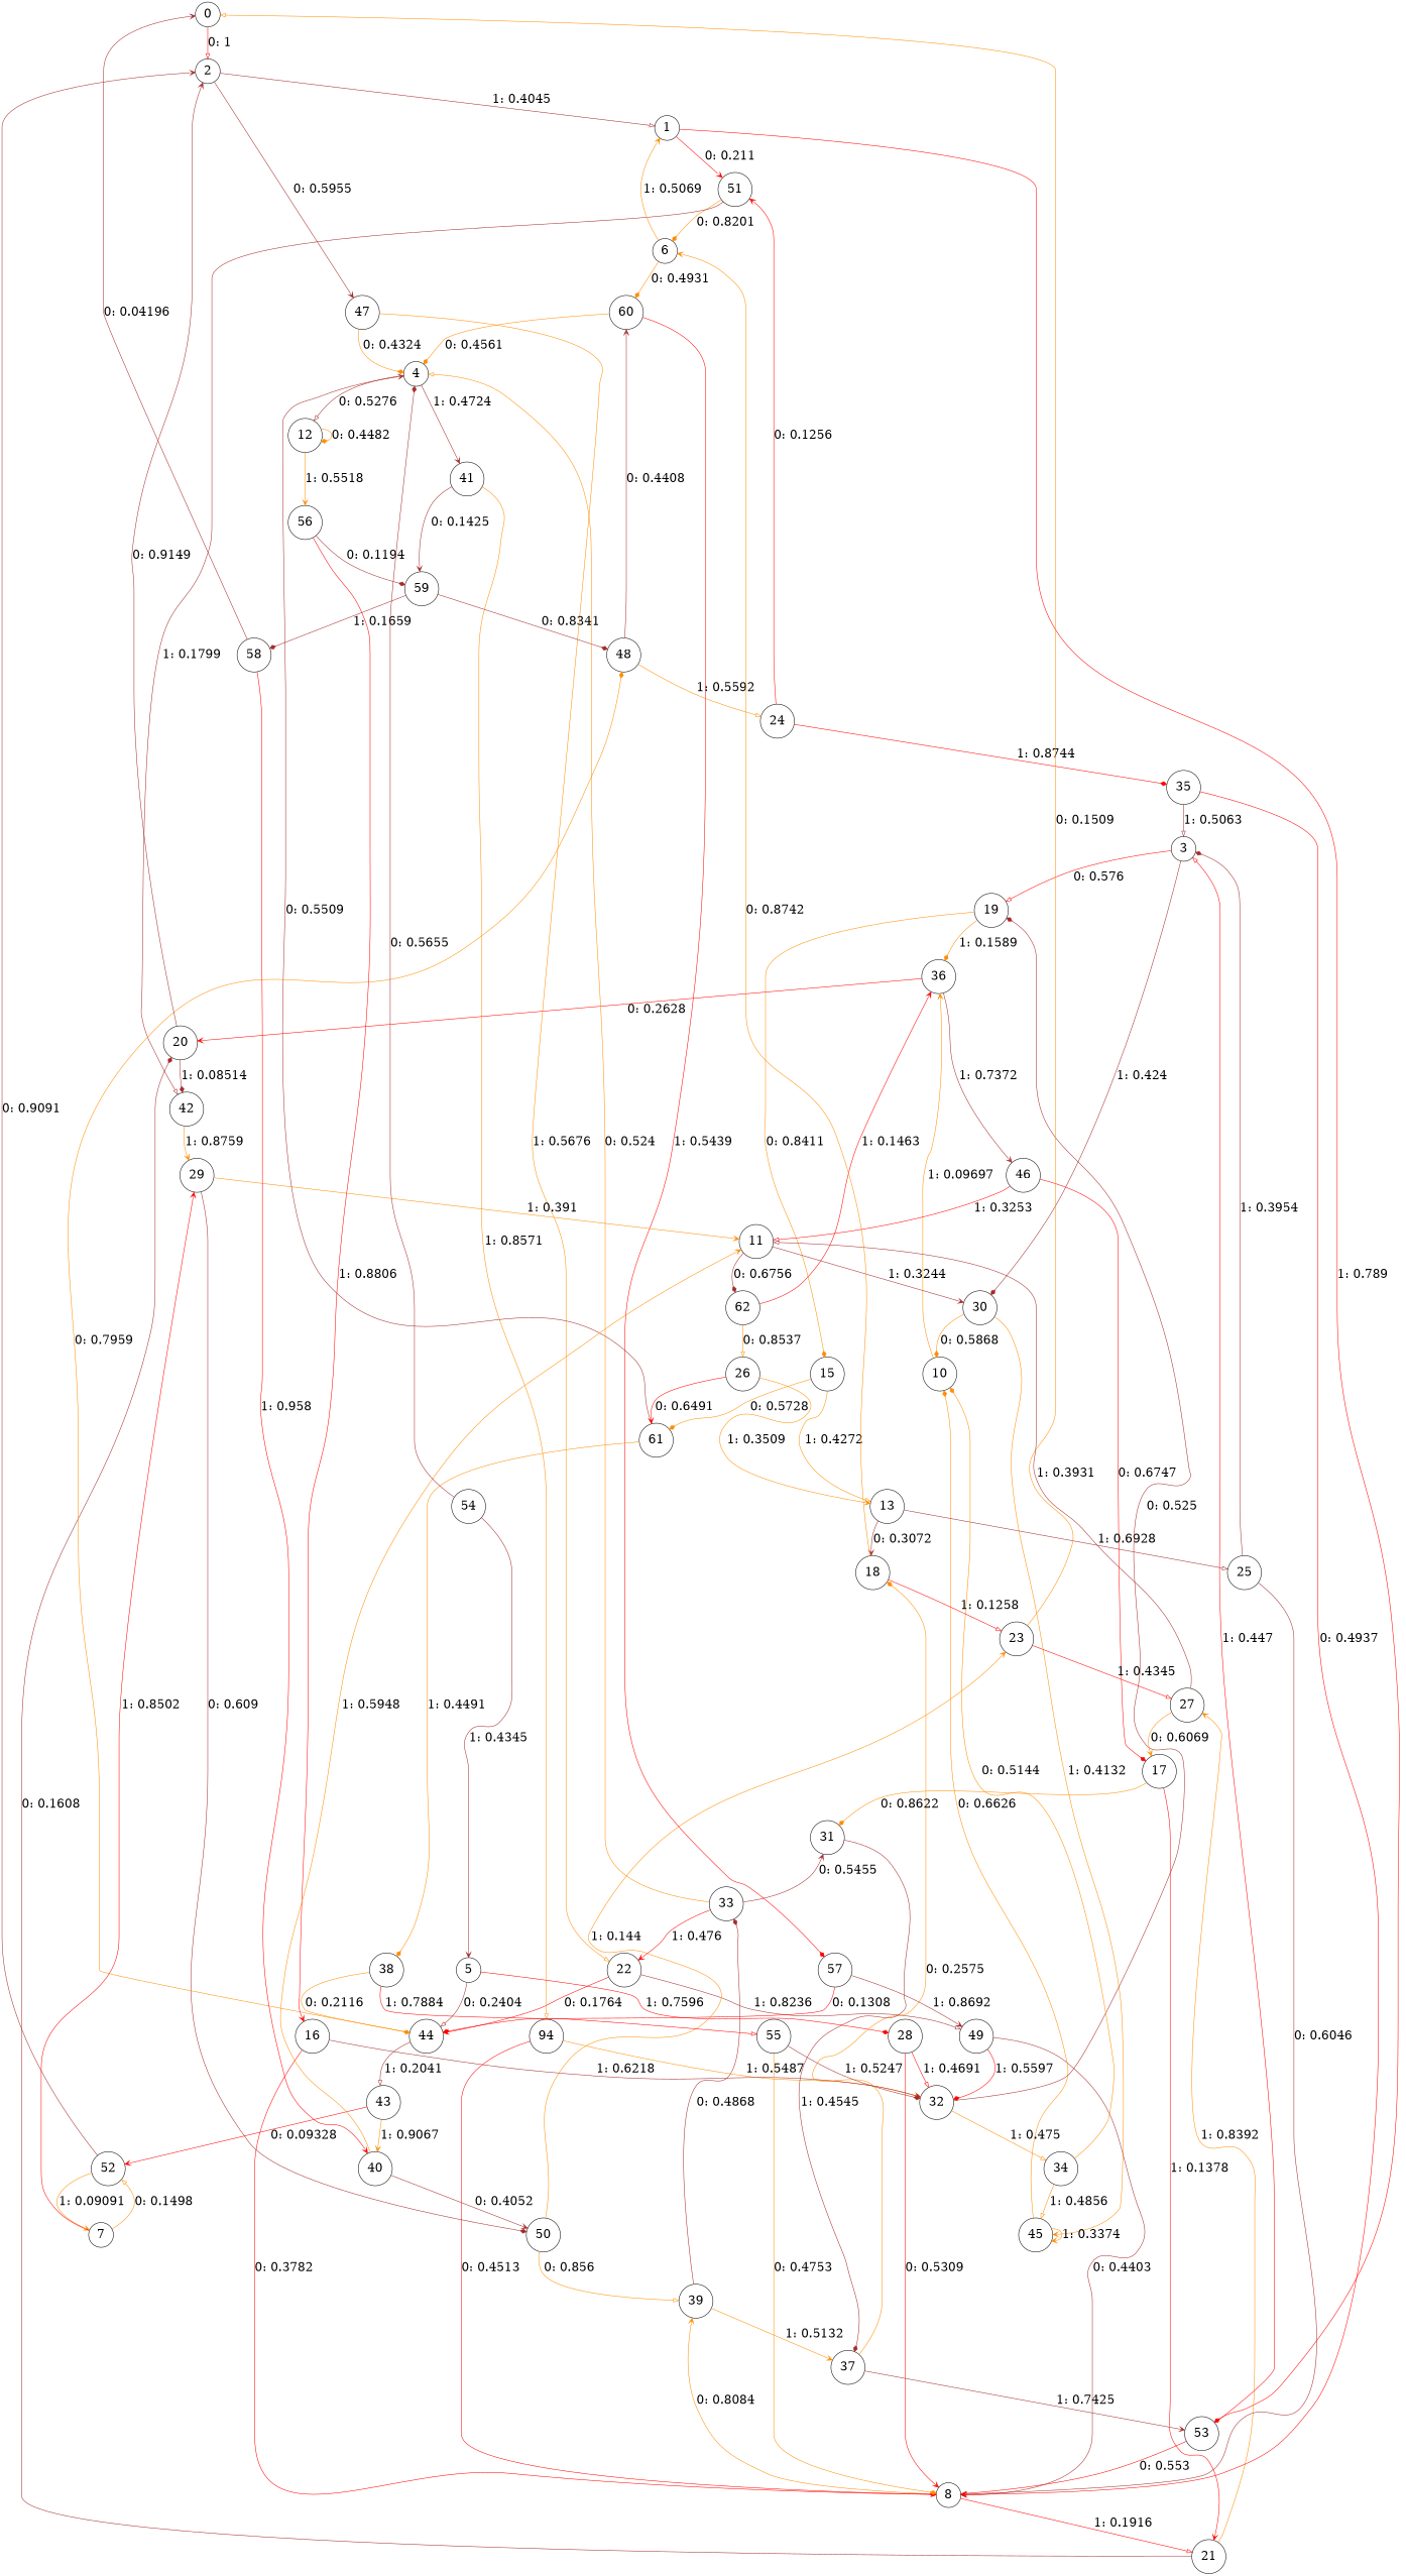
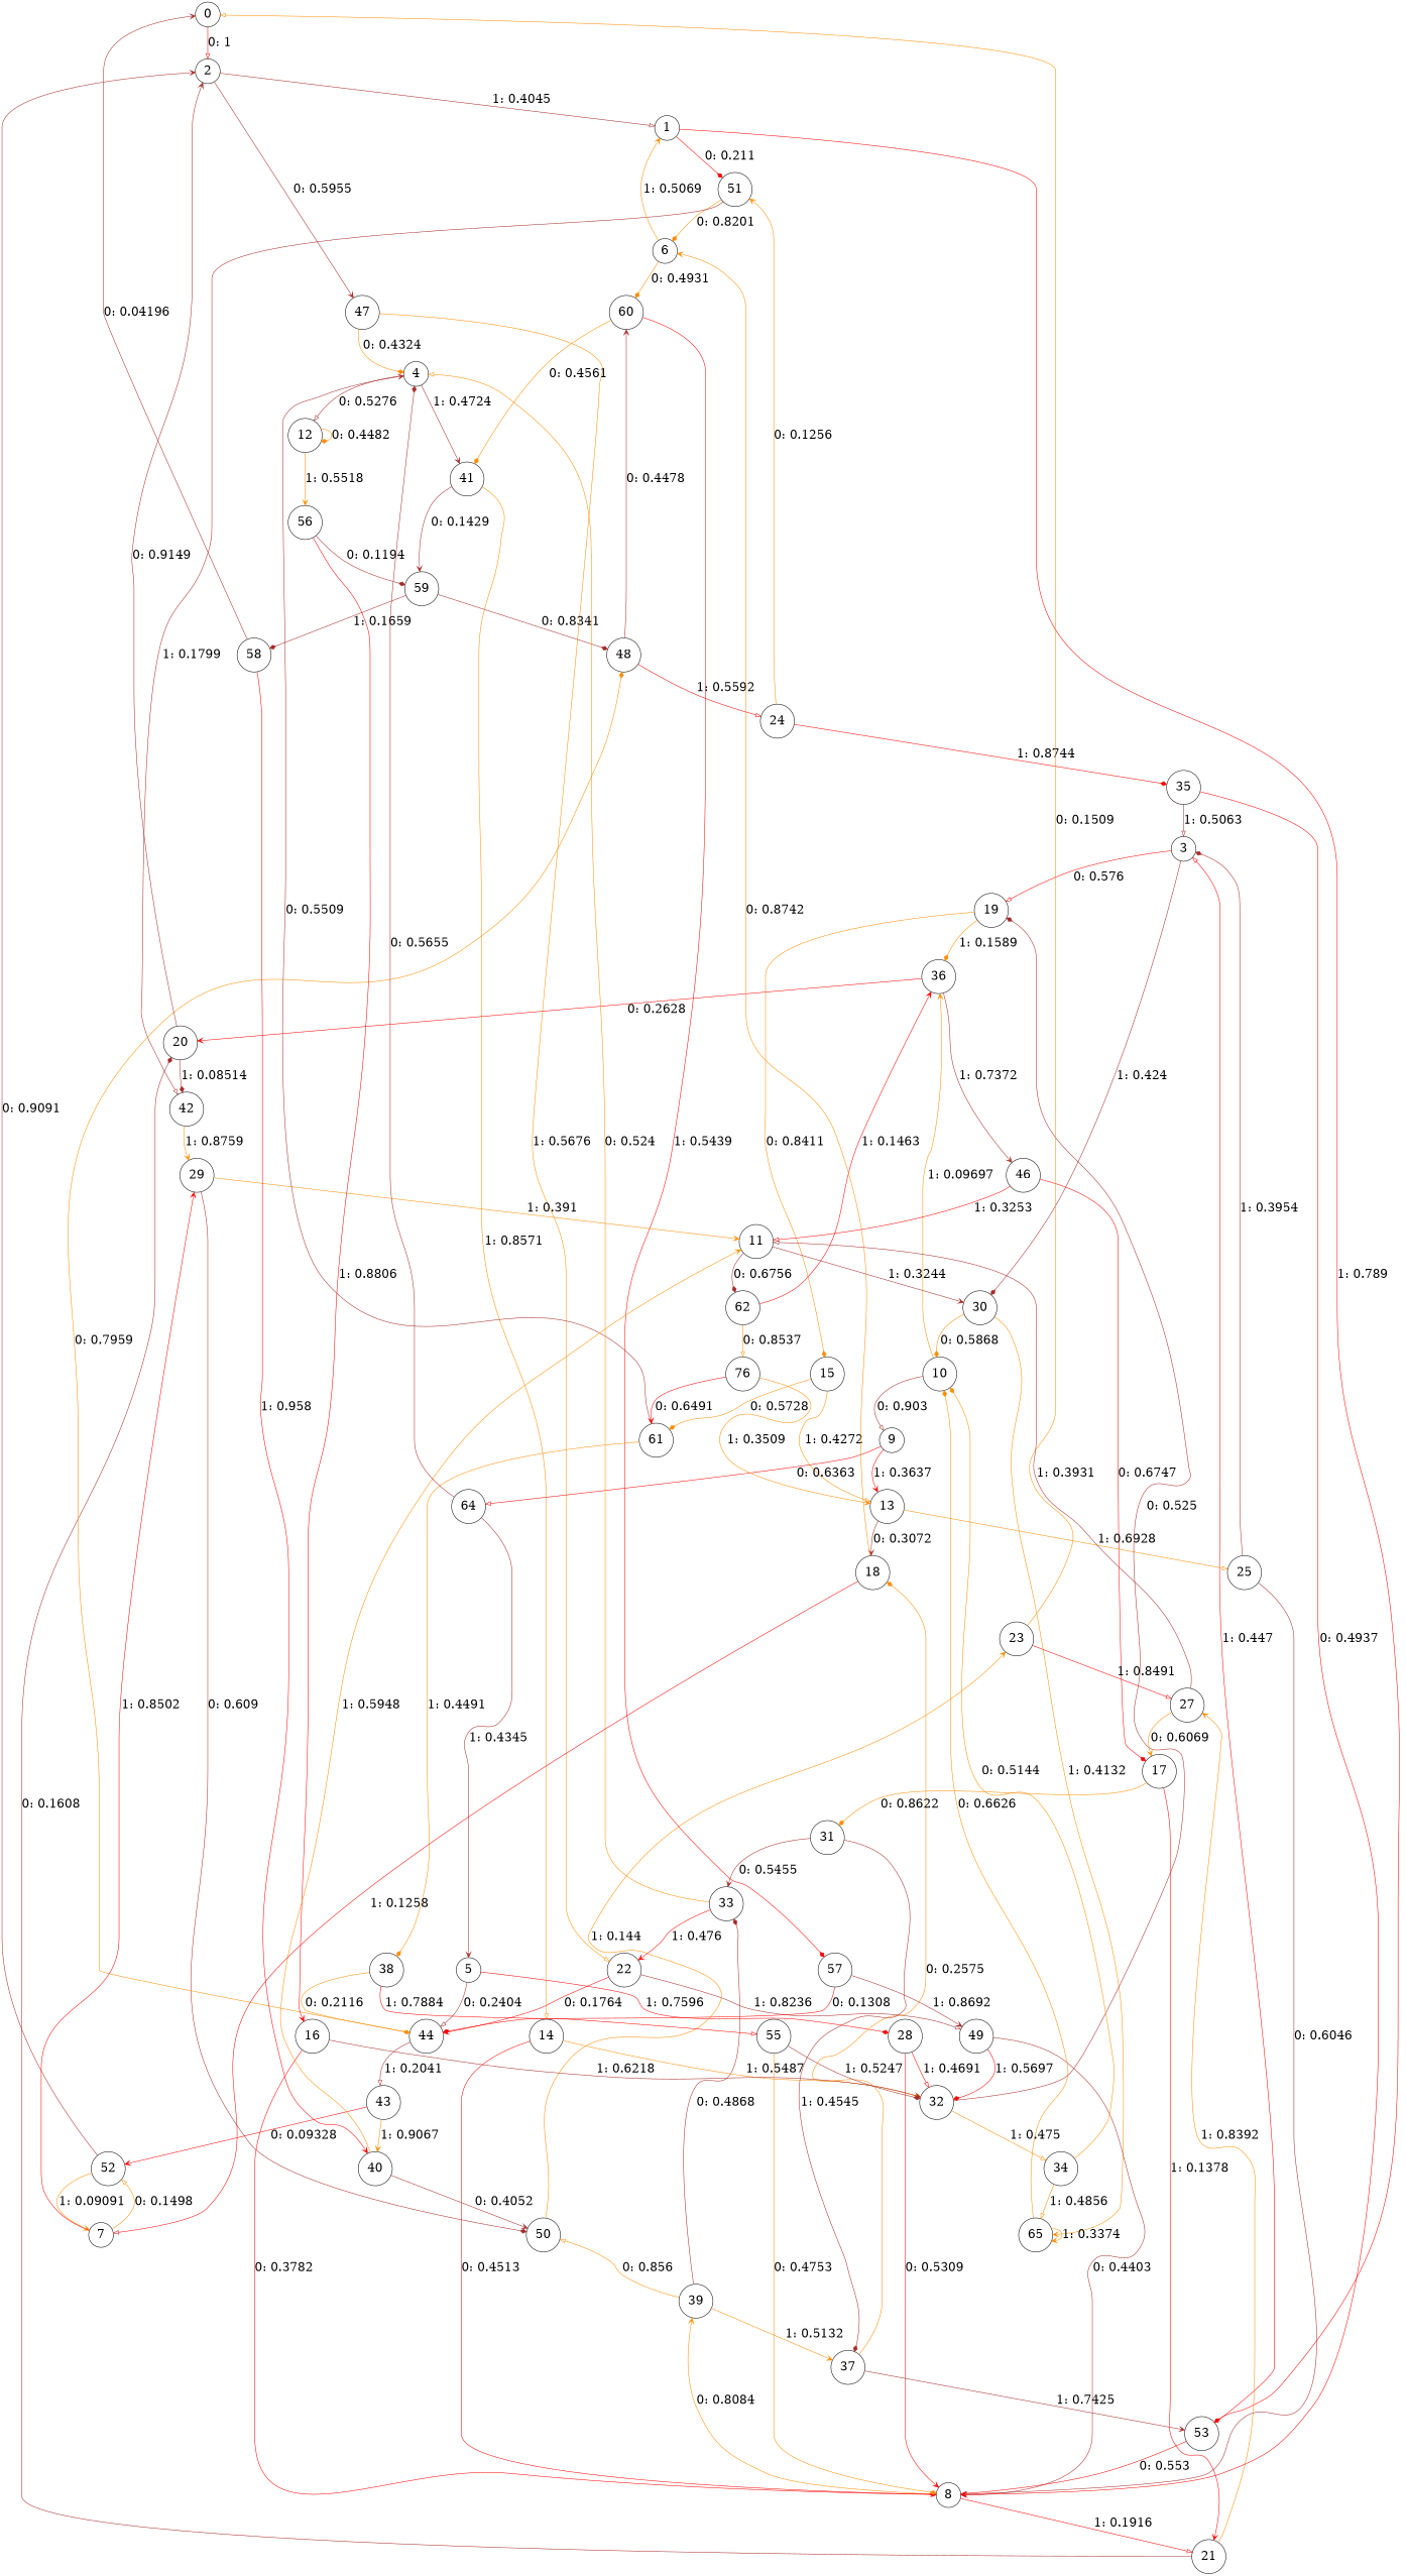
  digraph {
    node [fontsize=24 shape=circle]
    edge [arrowhead=vee color=darkorange fontsize=24]
    0
    2
    1
    47
    51
    53
    4
    22
    6
    42
    3
    8
    60
    29
    19
    30
    39
    21
    12
    41
    44
    49
    36
    15
    10
-   45
+   45 [label=65]
    20
    46
    13
    61
+   9
    56
-   14 [label=94]
+   14
    59
    16
    32
    48
    58
    5
    28
    43
    52
    40
    24
    34
    57
    7
    11
    50
    62
    23
    33
    37
    27
    18
    17
-   54
+   54 [label=64]
    25
-   26
+   26 [label=76]
    38
    55
    31
    35
    0 -> 2 [arrowhead=onormal color=red label="0: 1        "]
    2 -> 1 [arrowhead=onormal color=brown label="1: 0.4045   "]
    2 -> 47 [color=brown label="0: 0.5955   "]
-   1 -> 51 [color=red label="0: 0.211    "]
+   1 -> 51 [arrowhead=diamond color=red label="0: 0.211    "]
    1 -> 53 [arrowhead=diamond color=red label="1: 0.789    "]
    47 -> 4 [arrowhead=diamond label="0: 0.4324   "]
    47 -> 22 [arrowhead=onormal label="1: 0.5676   "]
    51 -> 6 [arrowhead=diamond label="0: 0.8201   "]
    51 -> 42 [arrowhead=onormal color=brown label="1: 0.1799   "]
    53 -> 3 [arrowhead=onormal color=red label="1: 0.447    "]
    53 -> 8 [arrowhead=onormal color=red label="0: 0.553    "]
    4 -> 12 [arrowhead=onormal color=brown label="0: 0.5276   "]
    4 -> 41 [color=brown label="1: 0.4724   "]
    22 -> 44 [color=red label="0: 0.1764   "]
    22 -> 49 [arrowhead=onormal color=brown label="1: 0.8236   "]
    6 -> 1 [label="1: 0.5069   "]
    6 -> 60 [arrowhead=diamond label="0: 0.4931   "]
    42 -> 29 [label="1: 0.8759   "]
    3 -> 19 [arrowhead=onormal color=red label="0: 0.576    "]
    3 -> 30 [arrowhead=diamond color=brown label="1: 0.424    "]
    8 -> 39 [label="0: 0.8084   "]
    8 -> 21 [arrowhead=onormal color=red label="1: 0.1916   "]
-   60 -> 4 [arrowhead=diamond label="0: 0.4561   "]
+   60 -> 41 [arrowhead=diamond label="0: 0.4561   "]
    60 -> 57 [arrowhead=diamond color=red label="1: 0.5439   "]
    29 -> 11 [label="1: 0.391    "]
    29 -> 50 [arrowhead=diamond color=brown label="0: 0.609    "]
    19 -> 36 [arrowhead=diamond label="1: 0.1589   "]
    19 -> 15 [arrowhead=diamond label="0: 0.8411   "]
    30 -> 10 [arrowhead=diamond label="0: 0.5868   "]
    30 -> 45 [label="1: 0.4132   "]
    39 -> 33 [arrowhead=diamond color=brown label="0: 0.4868   "]
    39 -> 37 [label="1: 0.5132   "]
    21 -> 20 [arrowhead=diamond color=brown label="0: 0.1608   "]
    21 -> 27 [label="1: 0.8392   "]
    12 -> 12 [arrowhead=diamond label="0: 0.4482   "]
    12 -> 56 [label="1: 0.5518   "]
    41 -> 14 [arrowhead=onormal label="1: 0.8571   "]
-   41 -> 59 [color=brown label="0: 0.1425   "]
+   41 -> 59 [color=brown label="0: 0.1429   "]
    44 -> 48 [arrowhead=diamond label="0: 0.7959   "]
    44 -> 43 [arrowhead=onormal color=brown label="1: 0.2041   "]
    49 -> 8 [color=brown label="0: 0.4403   "]
-   49 -> 32 [arrowhead=diamond color=red label="1: 0.5597   "]
+   49 -> 32 [arrowhead=diamond color=red label="1: 0.5697   "]
    36 -> 20 [color=red label="0: 0.2628   "]
    36 -> 46 [color=brown label="1: 0.7372   "]
    15 -> 13 [arrowhead=onormal label="1: 0.4272   "]
    15 -> 61 [arrowhead=diamond label="0: 0.5728   "]
    10 -> 36 [label="1: 0.09697  "]
+   10 -> 9 [arrowhead=onormal color=brown label="0: 0.903    "]
    45 -> 10 [arrowhead=diamond label="0: 0.6626   "]
    45 -> 45 [label="1: 0.3374   "]
    20 -> 2 [color=brown label="0: 0.9149   "]
    20 -> 42 [arrowhead=diamond color=brown label="1: 0.08514  "]
    46 -> 11 [arrowhead=onormal color=red label="1: 0.3253   "]
    46 -> 17 [arrowhead=diamond color=red label="0: 0.6747   "]
    13 -> 18 [color=brown label="0: 0.3072   "]
-   13 -> 25 [arrowhead=onormal color=brown label="1: 0.6928   "]
+   13 -> 25 [arrowhead=onormal label="1: 0.6928   "]
    61 -> 4 [color=brown label="0: 0.5509   "]
    61 -> 38 [arrowhead=diamond label="1: 0.4491   "]
+   9 -> 13 [color=red label="1: 0.3637   "]
+   9 -> 54 [arrowhead=onormal color=red label="0: 0.6363   "]
    56 -> 59 [arrowhead=diamond color=brown label="0: 0.1194   "]
    56 -> 16 [color=red label="1: 0.8806   "]
    14 -> 8 [arrowhead=diamond color=red label="0: 0.4513   "]
    14 -> 32 [arrowhead=diamond label="1: 0.5487   "]
    59 -> 48 [arrowhead=diamond color=brown label="0: 0.8341   "]
    59 -> 58 [arrowhead=diamond color=brown label="1: 0.1659   "]
    16 -> 8 [color=red label="0: 0.3782   "]
    16 -> 32 [color=brown label="1: 0.6218   "]
    32 -> 19 [arrowhead=diamond color=brown label="0: 0.525    "]
    32 -> 34 [arrowhead=onormal label="1: 0.475    "]
-   48 -> 60 [color=brown label="0: 0.4408   "]
-   48 -> 24 [arrowhead=onormal label="1: 0.5592   "]
+   48 -> 60 [color=brown label="0: 0.4478   "]
+   48 -> 24 [arrowhead=onormal color=red label="1: 0.5592   "]
    58 -> 0 [color=brown label="0: 0.04196  "]
    58 -> 40 [color=red label="1: 0.958    "]
    5 -> 44 [arrowhead=onormal color=brown label="0: 0.2404   "]
    5 -> 28 [arrowhead=diamond color=red label="1: 0.7596   "]
    28 -> 8 [color=red label="0: 0.5309   "]
    28 -> 32 [arrowhead=onormal color=red label="1: 0.4691   "]
    43 -> 52 [color=red label="0: 0.09328  "]
    43 -> 40 [label="1: 0.9067   "]
    52 -> 2 [color=brown label="0: 0.9091   "]
    52 -> 7 [label="1: 0.09091  "]
    40 -> 11 [label="1: 0.5948   "]
    40 -> 50 [color=brown label="0: 0.4052   "]
-   24 -> 51 [color=red label="0: 0.1256   "]
+   24 -> 51 [label="0: 0.1256   "]
    24 -> 35 [arrowhead=diamond color=red label="1: 0.8744   "]
    34 -> 10 [arrowhead=diamond label="0: 0.5144   "]
    34 -> 45 [arrowhead=onormal label="1: 0.4856   "]
    57 -> 44 [arrowhead=diamond color=red label="0: 0.1308   "]
    57 -> 49 [color=brown label="1: 0.8692   "]
    7 -> 29 [color=red label="1: 0.8502   "]
    7 -> 52 [arrowhead=onormal label="0: 0.1498   "]
    11 -> 30 [color=brown label="1: 0.3244   "]
    11 -> 62 [arrowhead=diamond color=brown label="0: 0.6756   "]
-   50 -> 39 [arrowhead=onormal label="0: 0.856    "]
+   39 -> 50 [arrowhead=onormal label="0: 0.856    "]
    50 -> 23 [label="1: 0.144    "]
    62 -> 36 [color=red label="1: 0.1463   "]
    62 -> 26 [arrowhead=onormal label="0: 0.8537   "]
    23 -> 0 [arrowhead=onormal label="0: 0.1509   "]
-   23 -> 27 [arrowhead=onormal color=red label="1: 0.4345   "]
+   23 -> 27 [arrowhead=onormal color=red label="1: 0.8491   "]
    33 -> 4 [arrowhead=onormal label="0: 0.524    "]
    33 -> 22 [color=red label="1: 0.476    "]
    37 -> 53 [color=brown label="1: 0.7425   "]
    37 -> 18 [arrowhead=diamond label="0: 0.2575   "]
    27 -> 11 [arrowhead=onormal color=brown label="1: 0.3931   "]
    27 -> 17 [label="0: 0.6069   "]
    18 -> 6 [label="0: 0.8742   "]
-   18 -> 23 [arrowhead=onormal color=red label="1: 0.1258   "]
+   18 -> 7 [arrowhead=onormal color=red label="1: 0.1258   "]
    17 -> 21 [color=red label="1: 0.1378   "]
    17 -> 31 [arrowhead=diamond label="0: 0.8622   "]
    54 -> 4 [arrowhead=diamond color=brown label="0: 0.5655   "]
    54 -> 5 [color=brown label="1: 0.4345   "]
    25 -> 3 [arrowhead=diamond color=brown label="1: 0.3954   "]
    25 -> 8 [arrowhead=onormal color=brown label="0: 0.6046   "]
    26 -> 13 [label="1: 0.3509   "]
    26 -> 61 [color=red label="0: 0.6491   "]
    38 -> 44 [arrowhead=diamond label="0: 0.2116   "]
    38 -> 55 [arrowhead=onormal color=red label="1: 0.7884   "]
    55 -> 8 [arrowhead=diamond label="0: 0.4753   "]
    55 -> 32 [arrowhead=diamond color=brown label="1: 0.5247   "]
-   33 -> 31 [color=brown label="0: 0.5455   "]
+   31 -> 33 [color=brown label="0: 0.5455   "]
    31 -> 37 [arrowhead=diamond color=brown label="1: 0.4545   "]
    35 -> 3 [arrowhead=onormal color=brown label="1: 0.5063   "]
    35 -> 8 [color=red label="0: 0.4937   "]
  }
